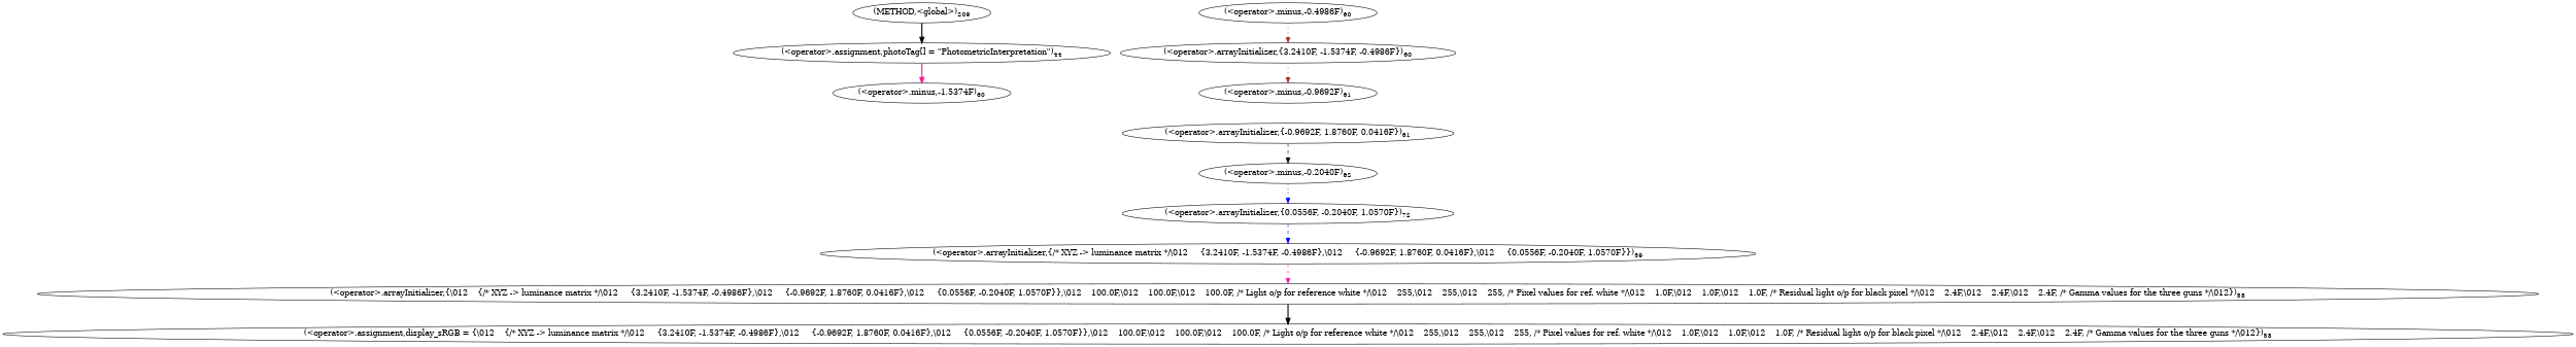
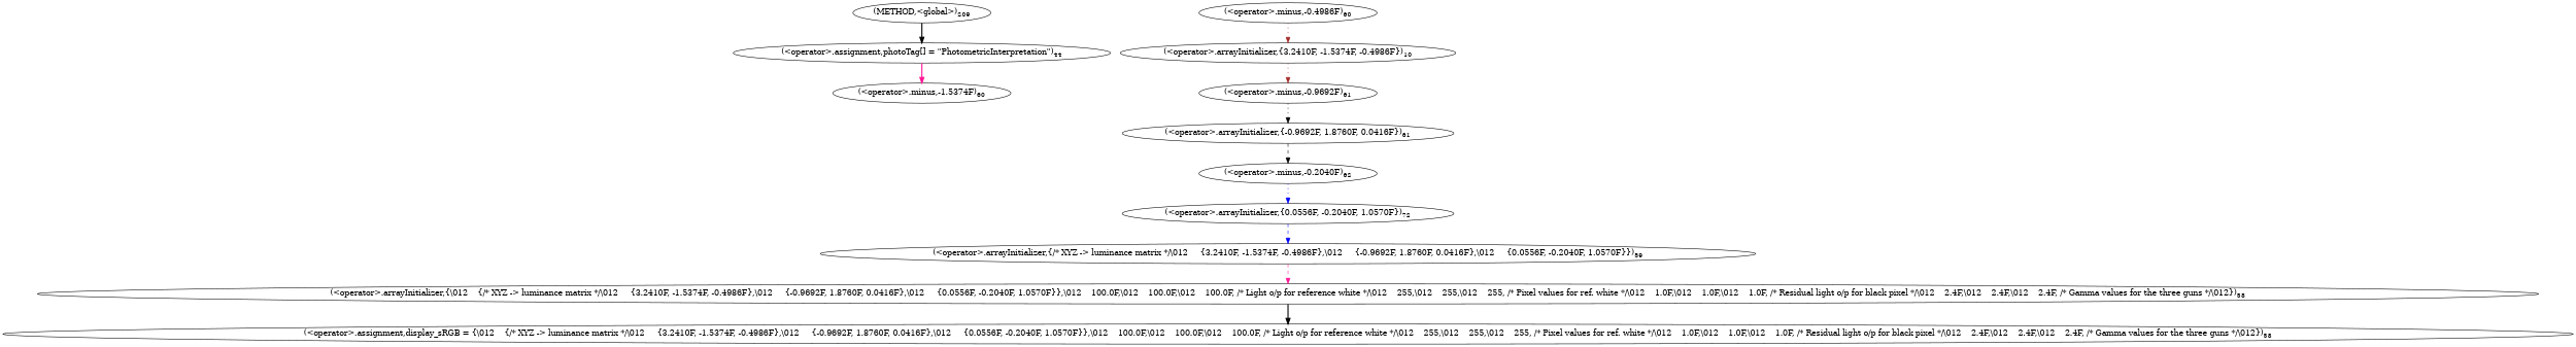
  digraph {
    edge [color=black style=dotted]
    n1 [label=<(&lt;operator&gt;.assignment,photoTag[] = &quot;PhotometricInterpretation&quot;)<SUB>44</SUB>>]
    n2 [label=<(&lt;operator&gt;.minus,-1.5374F)<SUB>60</SUB>>]
    n3 [label=<(&lt;operator&gt;.assignment,display_sRGB = {\012    {/* XYZ -&gt; luminance matrix */\012     {3.2410F, -1.5374F, -0.4986F},\012     {-0.9692F, 1.8760F, 0.0416F},\012     {0.0556F, -0.2040F, 1.0570F}},\012    100.0F,\012    100.0F,\012    100.0F, /* Light o/p for reference white */\012    255,\012    255,\012    255, /* Pixel values for ref. white */\012    1.0F,\012    1.0F,\012    1.0F, /* Residual light o/p for black pixel */\012    2.4F,\012    2.4F,\012    2.4F, /* Gamma values for the three guns */\012})<SUB>58</SUB>>]
    n4 [label=<(&lt;operator&gt;.arrayInitializer,{\012    {/* XYZ -&gt; luminance matrix */\012     {3.2410F, -1.5374F, -0.4986F},\012     {-0.9692F, 1.8760F, 0.0416F},\012     {0.0556F, -0.2040F, 1.0570F}},\012    100.0F,\012    100.0F,\012    100.0F, /* Light o/p for reference white */\012    255,\012    255,\012    255, /* Pixel values for ref. white */\012    1.0F,\012    1.0F,\012    1.0F, /* Residual light o/p for black pixel */\012    2.4F,\012    2.4F,\012    2.4F, /* Gamma values for the three guns */\012})<SUB>58</SUB>>]
    n5 [label=<(&lt;operator&gt;.arrayInitializer,{/* XYZ -&gt; luminance matrix */\012     {3.2410F, -1.5374F, -0.4986F},\012     {-0.9692F, 1.8760F, 0.0416F},\012     {0.0556F, -0.2040F, 1.0570F}})<SUB>59</SUB>>]
-   n6 [label=<(&lt;operator&gt;.arrayInitializer,{3.2410F, -1.5374F, -0.4986F})<SUB>60</SUB>>]
+   n6 [label=<(&lt;operator&gt;.arrayInitializer,{3.2410F, -1.5374F, -0.4986F})<SUB>10</SUB>>]
    n7 [label=<(&lt;operator&gt;.minus,-0.9692F)<SUB>61</SUB>>]
    n8 [label=<(&lt;operator&gt;.arrayInitializer,{-0.9692F, 1.8760F, 0.0416F})<SUB>61</SUB>>]
    n9 [label=<(&lt;operator&gt;.minus,-0.2040F)<SUB>62</SUB>>]
    n10 [label=<(&lt;operator&gt;.arrayInitializer,{0.0556F, -0.2040F, 1.0570F})<SUB>72</SUB>>]
    n11 [label=<(&lt;operator&gt;.minus,-0.4986F)<SUB>60</SUB>>]
    n12 [label=<(METHOD,&lt;global&gt;)<SUB>209</SUB>>]
    n1 -> n2 [color=deeppink style=bold]
    n4 -> n3 [style=bold]
    n5 -> n4 [color=deeppink style=dashed]
    n6 -> n7 [color=brown]
+   n7 -> n8
    n8 -> n9 [style=dashed]
    n9 -> n10 [color=blue]
    n10 -> n5 [color=blue style=dashed]
    n11 -> n6 [color=brown]
    n12 -> n1 [style=bold]
  }
